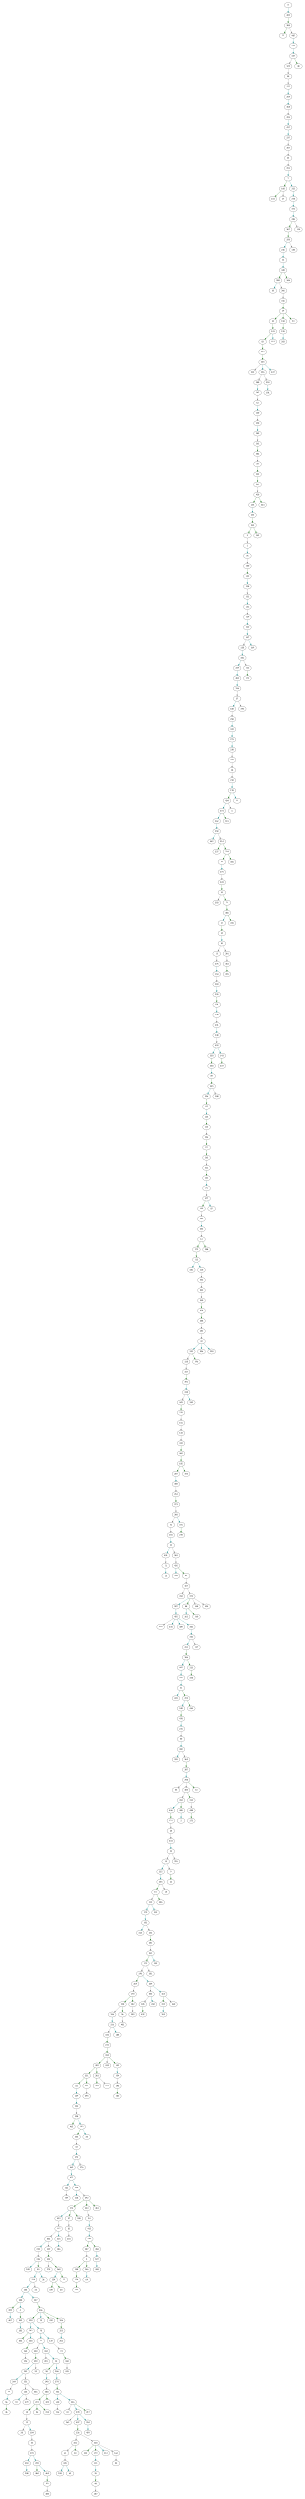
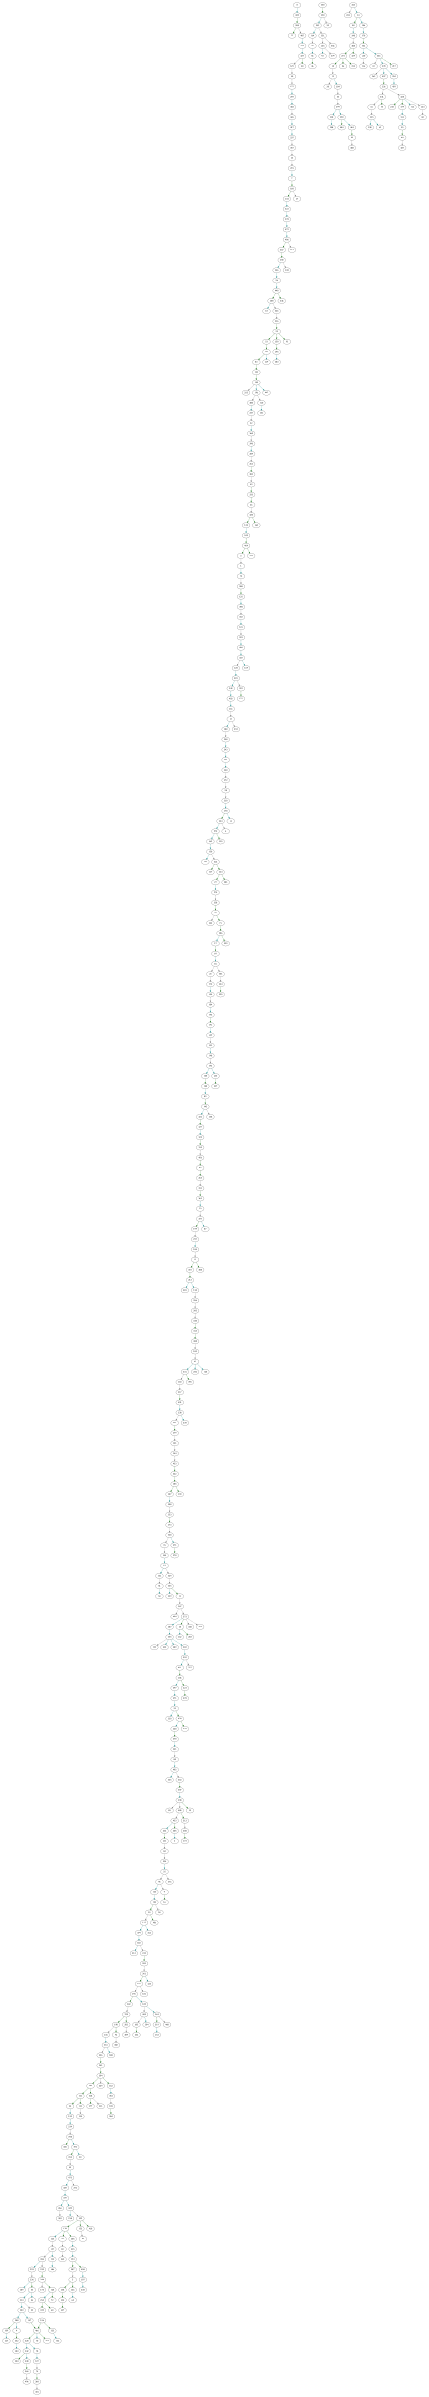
  digraph {
    fontname="IBM Plex Mono"
    node [fontname="IBM Plex Mono"]
    edge [color=teal fontname="IBM Plex Mono"]
    n1 [label=0]
    n2 [label=409]
    n3 [label=385]
    n4 [label=77]
    n5 [label=487]
    n6 [label=122]
    n7 [label=427]
    n8 [label=129]
    n9 [label=48]
    n10 [label=50]
    n11 [label=177]
    n12 [label=259]
    n13 [label=468]
    n14 [label=426]
    n15 [label=417]
    n16 [label=237]
    n17 [label=357]
    n18 [label=63]
    n19 [label=291]
    n20 [label=7]
    n21 [label=168]
    n22 [label=134]
    n23 [label=67]
    n24 [label=322]
    n25 [label=278]
    n26 [label=472]
    n27 [label=486]
    n28 [label=367]
    n29 [label=114]
    n30 [label=250]
    n31 [label=246]
    n32 [label=130]
    n33 [label=26]
    n34 [label=440]
    n35 [label=200]
    n36 [label=346]
    n37 [label=10]
    n38 [label=366]
    n39 [label=316]
    n40 [label=29]
    n41 [label=53]
    n42 [label=150]
    n43 [label=93]
    n44 [label=141]
    n45 [label=195]
    n46 [label=83]
    n47 [label=119]
    n48 [label=422]
    n49 [label=245]
    n50 [label=325]
    n51 [label=296]
    n52 [label=447]
    n53 [label=380]
    n54 [label=310]
    n55 [label=247]
    n56 [label=101]
    n57 [label=52]
    n58 [label=160]
    n59 [label=390]
    n60 [label=289]
    n61 [label=262]
    n62 [label=382]
    n63 [label=49]
    n64 [label=333]
    n65 [label=66]
    n66 [label=420]
    n67 [label=135]
    n68 [label=364]
    n69 [label=243]
    n70 [label=464]
    n71 [label=3]
    n72 [label=142]
    n73 [label=1]
    n74 [label=75]
    n75 [label=280]
    n76 [label=132]
    n77 [label=498]
    n78 [label=332]
    n79 [label=131]
    n80 [label=229]
    n81 [label=499]
    n82 [label=347]
    n83 [label=128]
    n84 [label=169]
    n85 [label=401]
    n86 [label=249]
    n87 [label=222]
    n88 [label=483]
    n89 [label=172]
    n90 [label=116]
    n91 [label=37]
    n92 [label=180]
    n93 [label=394]
    n94 [label=258]
    n95 [label=343]
    n96 [label=271]
    n97 [label=230]
    n98 [label=272]
    n99 [label=28]
    n100 [label=210]
    n101 [label=178]
    n102 [label=434]
    n103 [label=11]
    n104 [label=374]
    n105 [label=6]
    n106 [label=362]
    n107 [label=115]
    n108 [label=350]
    n109 [label=442]
    n110 [label=314]
    n111 [label=327]
    n112 [label=224]
    n113 [label=27]
    n114 [label=381]
    n115 [label=275]
    n116 [label=328]
    n117 [label=41]
    n118 [label=303]
    n119 [label=71]
    n120 [label=386]
    n121 [label=17]
    n122 [label=399]
    n123 [label=69]
    n124 [label=81]
    n125 [label=23]
    n126 [label=301]
    n127 [label=475]
    n128 [label=454]
    n129 [label=154]
    n130 [label=384]
    n131 [label=295]
    n132 [label=191]
    n133 [label=149]
    n134 [label=391]
    n135 [label=248]
    n136 [label=493]
    n137 [label=338]
    n138 [label=143]
    n139 [label=358]
    n140 [label=437]
    n141 [label=89]
    n142 [label=445]
    n143 [label=326]
    n144 [label=108]
    n145 [label=127]
    n146 [label=125]
    n147 [label=113]
    n148 [label=456]
    n149 [label=97]
    n150 [label=263]
    n151 [label=311]
    n152 [label=161]
    n153 [label=79]
    n154 [label=377]
    n155 [label=199]
    n156 [label=87]
    n157 [label=297]
    n158 [label=104]
    n159 [label=12]
    n160 [label=372]
    n161 [label=308]
    n162 [label=213]
    n163 [label=481]
    n164 [label=110]
    n165 [label=356]
    n166 [label=305]
    n167 [label=340]
    n168 [label=414]
    n169 [label=488]
    n170 [label=182]
    n171 [label=42]
    n172 [label=331]
    n173 [label=206]
    n174 [label=228]
    n175 [label=118]
    n176 [label=396]
    n177 [label=317]
    n178 [label=491]
    n179 [label=238]
    n180 [label=441]
    n181 [label=349]
    n182 [label=279]
    n183 [label=151]
    n184 [label=144]
    n185 [label=433]
    n186 [label=462]
    n187 [label=185]
    n188 [label=207]
    n189 [label=193]
    n190 [label=300]
    n191 [label=253]
    n192 [label=273]
    n193 [label=368]
    n194 [label=76]
    n195 [label=371]
    n196 [label=155]
    n197 [label=270]
    n198 [label=19]
    n199 [label=451]
    n200 [label=369]
    n201 [label=51]
    n202 [label=435]
    n203 [label=54]
    n204 [label=429]
    n205 [label=91]
    n206 [label=167]
    n207 [label=494]
    n208 [label=373]
    n209 [label=287]
    n210 [label=88]
    n211 [label=348]
    n212 [label=424]
    n213 [label=455]
    n214 [label=162]
    n215 [label=260]
    n216 [label=419]
    n217 [label=345]
    n218 [label=489]
    n219 [label=302]
    n220 [label=352]
    n221 [label=411]
    n222 [label=227]
    n223 [label=106]
    n224 [label=497]
    n225 [label=223]
    n226 [label=471]
    n227 [label=478]
    n228 [label=31]
    n229 [label=220]
    n230 [label=474]
    n231 [label=240]
    n232 [label=444]
    n233 [label=470]
    n234 [label=231]
    n235 [label=80]
    n236 [label=402]
    n237 [label=335]
    n238 [label=363]
    n239 [label=307]
    n240 [label=298]
    n241 [label=85]
    n242 [label=485]
    n243 [label=13]
    n244 [label=453]
    n245 [label=313]
    n246 [label=446]
    n247 [label=405]
    n248 [label=408]
    n249 [label=121]
    n250 [label=2]
    n251 [label=68]
    n252 [label=334]
    n253 [label=25]
    n254 [label=95]
    n255 [label=376]
    n256 [label=225]
    n257 [label=9]
    n258 [label=255]
    n259 [label=16]
    n260 [label=15]
    n261 [label=18]
    n262 [label=112]
    n263 [label=406]
    n264 [label=379]
    n265 [label=312]
    n266 [label=102]
    n267 [label=413]
    n268 [label=232]
    n269 [label=281]
    n270 [label=361]
    n271 [label=171]
    n272 [label=133]
    n273 [label=196]
    n274 [label=181]
    n275 [label=269]
    n276 [label=109]
    n277 [label=170]
    n278 [label=403]
    n279 [label=163]
    n280 [label=198]
    n281 [label=282]
    n282 [label=136]
    n283 [label=96]
    n284 [label=309]
    n285 [label=216]
    n286 [label=482]
    n287 [label=436]
    n288 [label=188]
    n289 [label=241]
    n290 [label=304]
    n291 [label=492]
    n292 [label=439]
    n293 [label=152]
    n294 [label=321]
    n295 [label=318]
    n296 [label=354]
    n297 [label=34]
    n298 [label=221]
    n299 [label=277]
    n300 [label=211]
    n301 [label=139]
    n302 [label=495]
    n303 [label=234]
    n304 [label=398]
    n305 [label=465]
    n306 [label=192]
    n307 [label=355]
    n308 [label=30]
    n309 [label=43]
    n310 [label=473]
    n311 [label=469]
    n312 [label=276]
    n313 [label=477]
    n314 [label=266]
    n315 [label=449]
    n316 [label=359]
    n317 [label=218]
    n318 [label=392]
    n319 [label=174]
    n320 [label=353]
    n321 [label=410]
    n322 [label=423]
    n323 [label=47]
    n324 [label=205]
    n325 [label=94]
    n326 [label=117]
    n327 [label=82]
    n328 [label=306]
    n329 [label=315]
    n330 [label=293]
    n331 [label=239]
    n332 [label=186]
    n333 [label=236]
    n334 [label=244]
    n335 [label=189]
    n336 [label=55]
    n337 [label=214]
    n338 [label=36]
    n339 [label=203]
    n340 [label=33]
    n341 [label=288]
    n342 [label=257]
    n343 [label=209]
    n344 [label=4]
    n345 [label=466]
    n346 [label=467]
    n347 [label=452]
    n348 [label=183]
    n349 [label=320]
    n350 [label=70]
    n351 [label=412]
    n352 [label=126]
    n353 [label=242]
    n354 [label=78]
    n355 [label=323]
    n356 [label=404]
    n357 [label=438]
-   n358 [label=21]
    n359 [label=137]
    n360 [label=365]
    n361 [label=496]
    n362 [label=450]
    n363 [label=344]
    n364 [label=74]
    n365 [label=490]
    n366 [label=201]
    n367 [label=14]
    n368 [label=251]
    n369 [label=39]
    n370 [label=264]
    n371 [label=351]
    n372 [label=24]
    n373 [label=145]
    n374 [label=556]
    n375 [label=56]
    n376 [label=46]
    n377 [label=92]
    n378 [label=479]
    n379 [label=58]
    n380 [label=286]
    n381 [label=148]
    n382 [label=370]
    n383 [label=388]
    n384 [label=274]
    n385 [label=329]
    n386 [label=98]
    n387 [label=86]
    n388 [label=215]
    n389 [label=22]
    n390 [label=38]
    n391 [label=184]
    n392 [label=45]
    n393 [label=299]
    n394 [label=418]
    n395 [label=290]
    n396 [label=208]
    n397 [label=484]
    n398 [label=463]
    n399 [label=99]
    n400 [label=480]
    n401 [label=202]
    n402 [label=140]
    n403 [label=336]
    n404 [label=416]
    n405 [label=32]
    n406 [label=378]
    n407 [label=217]
    n408 [label=261]
    n409 [label=457]
    n410 [label=294]
    n411 [label=226]
    n412 [label=459]
    n413 [label=341]
    n414 [label=428]
    n415 [label=61]
    n416 [label=20]
    n417 [label=233]
    n418 [label=179]
    n419 [label=212]
    n420 [label=164]
    n421 [label=425]
    n422 [label=138]
    n423 [label=62]
    n424 [label=111]
    n425 [label=84]
    n426 [label=35]
    n427 [label=44]
    n428 [label=187]
    n429 [label=360]
    n430 [label=431]
    n431 [label=252]
    n432 [label=175]
    n433 [label=268]
    n434 [label=254]
    n435 [label=72]
    n436 [label=339]
    n437 [label=60]
    n438 [label=265]
    n439 [label=415]
    n440 [label=194]
    n441 [label=387]
    n442 [label=458]
    n443 [label=5]
    n444 [label=107]
    n445 [label=158]
    n446 [label=146]
    n447 [label=124]
    n448 [label=64]
    n449 [label=147]
    n450 [label=430]
    n451 [label=190]
    n452 [label=284]
    n453 [label=105]
    n454 [label=204]
    n455 [label=319]
    n456 [label=460]
    n457 [label=432]
    n458 [label=153]
    n459 [label=173]
    n460 [label=395]
    n461 [label=283]
    n1 -> n2
    n2 -> n3 [color=darkgreen]
    n3 -> n4 [color=darkgreen]
    n3 -> n5 [color=gray40]
    n5 -> n6
    n6 -> n7
    n7 -> n8 [color=gray40]
    n7 -> n9 [color=darkgreen]
    n8 -> n10 [color=gray40]
    n10 -> n11 [color=gray40]
    n11 -> n12
    n12 -> n13
    n13 -> n14 [color=gray40]
    n14 -> n15
    n15 -> n16
    n16 -> n17 [color=gray40]
    n17 -> n18 [color=gray40]
    n18 -> n19 [color=gray40]
    n19 -> n20
    n20 -> n21 [color=darkgreen]
    n21 -> n22 [color=darkgreen]
    n21 -> n23 [color=gray40]
-   n20 -> n24
+   n22 -> n24
    n24 -> n25
    n25 -> n26
    n26 -> n27
    n27 -> n28 [color=darkgreen]
    n27 -> n29 [color=gray40]
    n28 -> n30 [color=darkgreen]
    n30 -> n31
    n30 -> n32 [color=gray40]
    n31 -> n33
    n33 -> n34
    n34 -> n35 [color=darkgreen]
    n34 -> n36 [color=darkgreen]
    n35 -> n37
    n35 -> n38 [color=gray40]
    n38 -> n39 [color=gray40]
    n39 -> n40 [color=darkgreen]
    n40 -> n41 [color=darkgreen]
    n40 -> n42 [color=darkgreen]
    n40 -> n43 [color=darkgreen]
    n41 -> n44 [color=darkgreen]
    n42 -> n45 [color=darkgreen]
    n44 -> n46 [color=darkgreen]
    n44 -> n47
    n45 -> n461
    n46 -> n48 [color=darkgreen]
    n48 -> n49 [color=darkgreen]
    n49 -> n50 [color=gray40]
    n49 -> n51
    n49 -> n52
    n51 -> n53 [color=gray40]
    n51 -> n54 [color=gray40]
    n53 -> n55
    n54 -> n56
    n55 -> n57 [color=gray40]
    n57 -> n58
    n58 -> n59 [color=gray40]
    n59 -> n60
    n60 -> n61 [color=gray40]
    n61 -> n62 [color=darkgreen]
    n62 -> n63 [color=gray40]
    n63 -> n64 [color=darkgreen]
    n64 -> n65 [color=darkgreen]
    n65 -> n66 [color=gray40]
    n66 -> n67 [color=darkgreen]
    n66 -> n68 [color=darkgreen]
    n67 -> n69
    n69 -> n70 [color=darkgreen]
    n70 -> n71 [color=darkgreen]
    n70 -> n72 [color=darkgreen]
    n71 -> n73 [color=gray40]
    n73 -> n74
    n74 -> n75 [color=gray40]
    n75 -> n76 [color=darkgreen]
    n76 -> n77
    n77 -> n78 [color=gray40]
    n78 -> n79
    n79 -> n80 [color=gray40]
    n80 -> n81
    n81 -> n82
    n82 -> n83 [color=gray40]
    n82 -> n84
    n83 -> n85
    n85 -> n86
    n85 -> n87 [color=gray40]
    n86 -> n88
    n87 -> n89 [color=darkgreen]
    n88 -> n90
    n90 -> n91 [color=gray40]
    n91 -> n92
    n91 -> n93 [color=gray40]
    n92 -> n94 [color=gray40]
    n94 -> n95
    n95 -> n96
    n96 -> n97
    n97 -> n98 [color=gray40]
    n98 -> n99 [color=gray40]
    n99 -> n100 [color=gray40]
    n100 -> n101
    n101 -> n102 [color=darkgreen]
    n101 -> n103
    n102 -> n104
    n102 -> n105 [color=gray40]
    n104 -> n106
    n104 -> n107 [color=darkgreen]
    n106 -> n108
    n108 -> n109
    n108 -> n110 [color=gray40]
    n110 -> n111 [color=darkgreen]
    n110 -> n112 [color=darkgreen]
    n112 -> n113 [color=darkgreen]
    n112 -> n114 [color=darkgreen]
    n113 -> n115
    n115 -> n116 [color=gray40]
    n116 -> n117 [color=darkgreen]
    n117 -> n118 [color=gray40]
    n117 -> n119 [color=darkgreen]
    n119 -> n120 [color=darkgreen]
    n120 -> n121
    n120 -> n122 [color=darkgreen]
    n121 -> n123 [color=darkgreen]
    n123 -> n124
    n124 -> n125 [color=gray40]
    n124 -> n126 [color=gray40]
    n125 -> n127 [color=gray40]
    n126 -> n128 [color=gray40]
    n127 -> n129
    n128 -> n460 [color=darkgreen]
    n129 -> n130 [color=gray40]
    n130 -> n131
    n131 -> n132 [color=darkgreen]
    n132 -> n133
    n133 -> n134 [color=gray40]
    n134 -> n135
    n135 -> n136 [color=gray40]
    n136 -> n137
    n136 -> n138
    n137 -> n139 [color=darkgreen]
    n138 -> n140 [color=darkgreen]
    n139 -> n141
    n141 -> n142 [color=darkgreen]
    n142 -> n143
    n142 -> n144 [color=gray40]
    n143 -> n145 [color=darkgreen]
    n145 -> n146
    n146 -> n147 [color=darkgreen]
    n147 -> n148 [color=gray40]
    n148 -> n149 [color=darkgreen]
    n149 -> n150 [color=darkgreen]
    n150 -> n151 [color=gray40]
    n151 -> n152 [color=darkgreen]
    n152 -> n153
    n153 -> n154 [color=gray40]
    n154 -> n155 [color=darkgreen]
    n154 -> n156
    n155 -> n157 [color=gray40]
    n157 -> n158
    n158 -> n159 [color=gray40]
    n159 -> n160 [color=darkgreen]
    n159 -> n161 [color=darkgreen]
    n160 -> n162 [color=darkgreen]
    n162 -> n163
    n162 -> n164
    n164 -> n165 [color=gray40]
    n165 -> n166 [color=gray40]
    n166 -> n167 [color=gray40]
    n167 -> n168 [color=darkgreen]
    n168 -> n169 [color=darkgreen]
    n169 -> n170 [color=gray40]
    n170 -> n171 [color=gray40]
    n171 -> n172
    n171 -> n173
    n171 -> n174
    n172 -> n175 [color=gray40]
    n172 -> n176 [color=darkgreen]
    n175 -> n177 [color=gray40]
    n177 -> n178 [color=darkgreen]
    n178 -> n179
    n179 -> n180 [color=gray40]
    n179 -> n181
    n180 -> n182 [color=darkgreen]
    n182 -> n183 [color=gray40]
    n183 -> n184 [color=gray40]
    n184 -> n185 [color=gray40]
    n185 -> n186 [color=darkgreen]
    n186 -> n187 [color=darkgreen]
    n187 -> n188 [color=darkgreen]
    n187 -> n189 [color=darkgreen]
    n188 -> n190
    n190 -> n191 [color=gray40]
    n191 -> n192 [color=darkgreen]
    n192 -> n193 [color=gray40]
    n193 -> n194 [color=gray40]
    n193 -> n195
    n194 -> n196 [color=gray40]
    n195 -> n197 [color=darkgreen]
    n196 -> n198
    n198 -> n199
    n198 -> n200 [color=gray40]
    n199 -> n201 [color=gray40]
    n200 -> n202 [color=gray40]
    n201 -> n203
    n202 -> n204
    n202 -> n205 [color=darkgreen]
    n205 -> n206 [color=gray40]
    n206 -> n207 [color=gray40]
    n206 -> n208 [color=gray40]
    n208 -> n209
    n208 -> n210 [color=darkgreen]
    n208 -> n211 [color=gray40]
    n208 -> n212 [color=gray40]
    n209 -> n213
    n210 -> n214
    n210 -> n215 [color=darkgreen]
    n213 -> n216 [color=gray40]
    n213 -> n217
    n213 -> n218
    n213 -> n219
    n219 -> n220
    n220 -> n221
    n220 -> n222 [color=gray40]
    n221 -> n223 [color=darkgreen]
    n223 -> n224
    n223 -> n225 [color=darkgreen]
    n224 -> n226
    n225 -> n227 [color=darkgreen]
    n226 -> n228
    n228 -> n229
    n228 -> n230 [color=darkgreen]
    n230 -> n231
    n230 -> n232 [color=darkgreen]
    n231 -> n233 [color=darkgreen]
    n233 -> n234
    n234 -> n235 [color=gray40]
    n235 -> n236
    n236 -> n237
    n236 -> n238 [color=gray40]
    n238 -> n239 [color=darkgreen]
    n239 -> n240
    n240 -> n241 [color=gray40]
    n240 -> n242 [color=gray40]
    n240 -> n243 [color=darkgreen]
    n242 -> n244 [color=gray40]
    n242 -> n245 [color=darkgreen]
    n244 -> n246
    n244 -> n247 [color=darkgreen]
    n245 -> n248 [color=gray40]
    n246 -> n249 [color=darkgreen]
    n247 -> n250
    n248 -> n459 [color=darkgreen]
    n249 -> n251 [color=gray40]
    n251 -> n252 [color=gray40]
    n252 -> n253
    n253 -> n254 [color=gray40]
    n253 -> n255 [color=gray40]
    n254 -> n256
    n254 -> n257 [color=gray40]
    n256 -> n258
    n257 -> n259 [color=darkgreen]
    n258 -> n260 [color=darkgreen]
    n258 -> n261 [color=gray40]
    n260 -> n262 [color=gray40]
    n260 -> n263 [color=darkgreen]
    n262 -> n264
    n262 -> n265
    n264 -> n266
    n266 -> n267
    n266 -> n268 [color=gray40]
    n268 -> n269 [color=darkgreen]
    n269 -> n270 [color=gray40]
    n270 -> n271 [color=darkgreen]
    n270 -> n272
    n271 -> n273 [color=gray40]
    n271 -> n274 [color=gray40]
    n273 -> n275 [color=darkgreen]
    n273 -> n276
    n275 -> n277 [color=gray40]
    n276 -> n278 [color=gray40]
    n276 -> n279
    n277 -> n280 [color=darkgreen]
    n277 -> n281 [color=darkgreen]
    n278 -> n453 [color=gray40]
    n278 -> n454
    n279 -> n455 [color=darkgreen]
    n279 -> n456 [color=gray40]
    n280 -> n282 [color=gray40]
    n280 -> n283 [color=darkgreen]
    n281 -> n284 [color=gray40]
    n282 -> n285
    n283 -> n286 [color=gray40]
    n285 -> n287 [color=gray40]
    n285 -> n288
    n287 -> n289 [color=darkgreen]
    n289 -> n290 [color=darkgreen]
    n290 -> n291 [color=darkgreen]
    n290 -> n292 [color=gray40]
    n290 -> n293 [color=darkgreen]
    n291 -> n294 [color=darkgreen]
    n291 -> n295 [color=darkgreen]
    n293 -> n296
    n294 -> n297 [color=darkgreen]
    n294 -> n298 [color=darkgreen]
    n295 -> n299 [color=darkgreen]
    n295 -> n300 [color=gray40]
    n296 -> n451 [color=gray40]
    n297 -> n301
    n298 -> n302 [color=gray40]
    n301 -> n303
    n303 -> n304 [color=gray40]
    n304 -> n305 [color=darkgreen]
    n304 -> n306
    n306 -> n307 [color=darkgreen]
    n306 -> n308
    n307 -> n309 [color=gray40]
    n309 -> n310
    n310 -> n311
    n310 -> n312 [color=gray40]
    n311 -> n313
    n313 -> n314
    n313 -> n315
    n314 -> n316 [color=gray40]
    n315 -> n317
    n315 -> n318 [color=gray40]
    n318 -> n319 [color=darkgreen]
    n318 -> n320 [color=darkgreen]
    n318 -> n321 [color=darkgreen]
    n319 -> n322
    n319 -> n323 [color=darkgreen]
    n319 -> n324 [color=darkgreen]
    n320 -> n325 [color=gray40]
    n322 -> n326 [color=gray40]
    n323 -> n327 [color=gray40]
-   n325 -> n439
+   n324 -> n439
    n326 -> n328 [color=gray40]
    n326 -> n329
    n327 -> n438 [color=gray40]
    n328 -> n330
    n328 -> n331 [color=gray40]
    n329 -> n332
    n330 -> n333 [color=gray40]
    n331 -> n334 [color=darkgreen]
    n333 -> n335
    n333 -> n336 [color=darkgreen]
    n334 -> n432 [color=gray40]
    n334 -> n433 [color=darkgreen]
    n336 -> n337
    n336 -> n338
    n337 -> n339
    n337 -> n340 [color=gray40]
    n339 -> n341
    n339 -> n342
    n341 -> n343 [color=darkgreen]
    n341 -> n344
    n342 -> n345 [color=darkgreen]
    n343 -> n346
    n344 -> n347 [color=darkgreen]
    n345 -> n349 [color=darkgreen]
    n345 -> n350
    n345 -> n351 [color=darkgreen]
-   n345 -> n352 [color=darkgreen]
+   n352 -> n345 [color=darkgreen]
    n347 -> n348
    n349 -> n353
    n349 -> n354
    n352 -> n355 [color=darkgreen]
    n353 -> n356 [color=darkgreen]
    n353 -> n357
-   n354 -> n358
    n354 -> n359
    n355 -> n431
    n357 -> n360 [color=darkgreen]
-   n358 -> n362 [color=gray40]
-   n358 -> n363
    n359 -> n364 [color=gray40]
    n360 -> n361 [color=gray40]
    n362 -> n365 [color=darkgreen]
    n363 -> n366 [color=gray40]
    n363 -> n367
    n364 -> n429 [color=darkgreen]
    n365 -> n368
    n365 -> n369 [color=gray40]
    n367 -> n379 [color=darkgreen]
    n367 -> n380
    n368 -> n370
    n368 -> n371 [color=gray40]
    n370 -> n372 [color=gray40]
    n371 -> n373 [color=gray40]
    n371 -> n374 [color=gray40]
    n372 -> n375
    n373 -> n377
    n373 -> n378 [color=gray40]
    n375 -> n376 [color=darkgreen]
    n379 -> n381
    n380 -> n382
    n381 -> n383 [color=gray40]
    n382 -> n401 [color=darkgreen]
    n383 -> n384 [color=darkgreen]
    n383 -> n385 [color=darkgreen]
    n384 -> n386 [color=darkgreen]
    n384 -> n387 [color=darkgreen]
    n384 -> n388 [color=darkgreen]
    n386 -> n389 [color=gray40]
    n389 -> n390 [color=gray40]
    n389 -> n391
    n391 -> n392 [color=gray40]
    n392 -> n393 [color=gray40]
    n393 -> n394
    n393 -> n395
    n394 -> n396
    n395 -> n397 [color=darkgreen]
    n395 -> n398
    n398 -> n399 [color=darkgreen]
    n399 -> n400 [color=gray40]
    n401 -> n402
    n401 -> n403
    n402 -> n404 [color=gray40]
    n403 -> n405 [color=gray40]
    n403 -> n406
    n403 -> n407 [color=darkgreen]
    n406 -> n408 [color=gray40]
    n406 -> n409
    n406 -> n410
    n409 -> n411 [color=darkgreen]
    n410 -> n412
    n411 -> n413 [color=gray40]
    n411 -> n414 [color=gray40]
    n413 -> n415 [color=gray40]
    n413 -> n416 [color=darkgreen]
    n414 -> n417 [color=darkgreen]
    n414 -> n418 [color=darkgreen]
    n414 -> n419
    n414 -> n420 [color=gray40]
    n415 -> n421 [color=gray40]
    n418 -> n424
    n420 -> n425 [color=gray40]
    n421 -> n422
    n421 -> n423
    n424 -> n426
    n426 -> n427 [color=darkgreen]
    n427 -> n428 [color=gray40]
    n429 -> n430 [color=gray40]
    n433 -> n434
    n433 -> n435 [color=darkgreen]
    n434 -> n436 [color=darkgreen]
    n434 -> n437 [color=darkgreen]
    n439 -> n440
    n440 -> n441 [color=darkgreen]
    n440 -> n442 [color=darkgreen]
    n441 -> n443 [color=gray40]
    n442 -> n444
    n443 -> n445 [color=darkgreen]
    n443 -> n446 [color=darkgreen]
    n444 -> n450
    n445 -> n447 [color=darkgreen]
    n446 -> n448
    n447 -> n449 [color=darkgreen]
    n451 -> n452 [color=darkgreen]
    n453 -> n457 [color=darkgreen]
    n455 -> n458
  }
